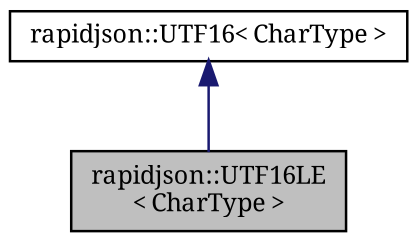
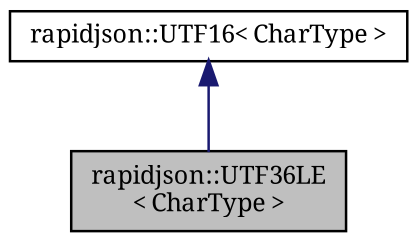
  digraph {
    fontname="Noto Serif"
    node [color=black fontname="Noto Serif" fontsize=10 shape=record style=filled]
-   n1 [fillcolor=grey75 fontcolor=black height=0.2 label="rapidjson::UTF16LE\l\< CharType \>" width=0.4]
+   n1 [fillcolor=grey75 fontcolor=black height=0.2 label="rapidjson::UTF36LE\l\< CharType \>" width=0.4]
    n2 [fillcolor=white height=0.2 label="rapidjson::UTF16\< CharType \>" width=0.4]
    n2 -> n1 [color=midnightblue dir=back fontname="Noto Serif" fontsize=10 labelfontname=Helvetica labelfontsize=10 style=solid]
  }
